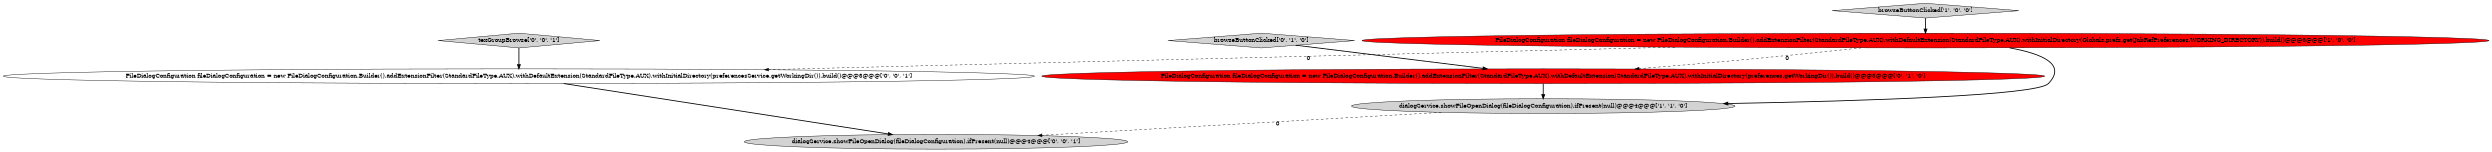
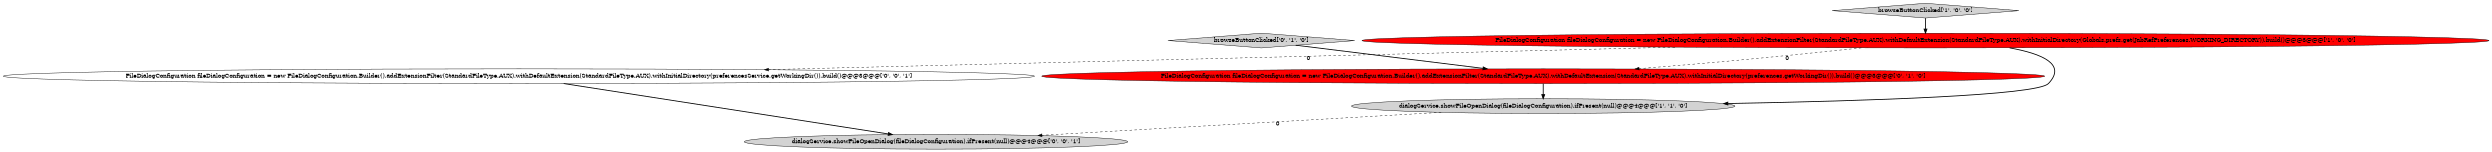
  digraph {
    node [fillcolor=lightgray shape=ellipse style=filled]
    edge [style=bold]
-   n1 [label="texGroupBrowse['0', '0', '1']" shape=diamond]
    n2 [fillcolor=white label="FileDialogConfiguration fileDialogConfiguration = new FileDialogConfiguration.Builder().addExtensionFilter(StandardFileType.AUX).withDefaultExtension(StandardFileType.AUX).withInitialDirectory(preferencesService.getWorkingDir()).build()@@@3@@@['0', '0', '1']"]
    n3 [label="dialogService.showFileOpenDialog(fileDialogConfiguration).ifPresent(null)@@@4@@@['0', '0', '1']"]
    n4 [label="dialogService.showFileOpenDialog(fileDialogConfiguration).ifPresent(null)@@@4@@@['1', '1', '0']"]
    n5 [fillcolor=red label="FileDialogConfiguration fileDialogConfiguration = new FileDialogConfiguration.Builder().addExtensionFilter(StandardFileType.AUX).withDefaultExtension(StandardFileType.AUX).withInitialDirectory(preferences.getWorkingDir()).build()@@@3@@@['0', '1', '0']"]
    n6 [label="browseButtonClicked['0', '1', '0']" shape=diamond]
    n7 [fillcolor=red label="FileDialogConfiguration fileDialogConfiguration = new FileDialogConfiguration.Builder().addExtensionFilter(StandardFileType.AUX).withDefaultExtension(StandardFileType.AUX).withInitialDirectory(Globals.prefs.get(JabRefPreferences.WORKING_DIRECTORY)).build()@@@3@@@['1', '0', '0']"]
    n8 [label="browseButtonClicked['1', '0', '0']" shape=diamond]
-   n1 -> n2
    n2 -> n3
    n4 -> n3 [label=0 style=dashed]
    n5 -> n4
    n6 -> n5
    n7 -> n2 [label=0 style=dashed]
    n7 -> n4
    n7 -> n5 [label=0 style=dashed]
    n8 -> n7
  }
